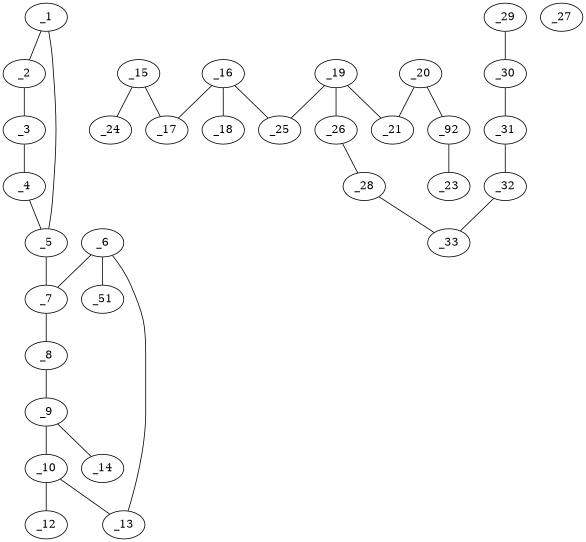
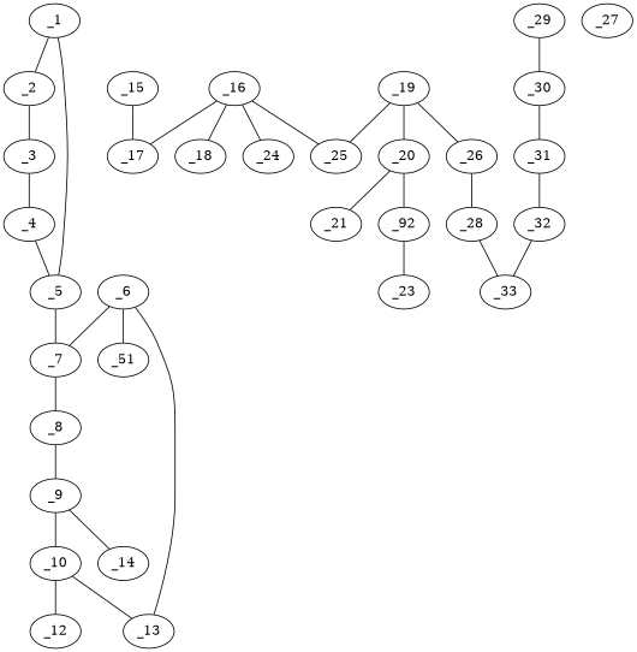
  graph {
    node [charge=0 chem=1 symbol="C  " x=4.2187 y=-2.0835]
    edge [valence=1]
    _1 [chem=2 symbol="O  " x=3.4097]
    _2 [x=3.7187 y=-1.1325]
    _5 [y=-2.6713]
    _3 [x=4.7187 y=-1.1325]
    _7 [chem=4 symbol="N  " y=-3.6713]
    _4 [x=5.0277]
    _15 [x=3.1309 y=-0.3235]
    _17 [chem=2 symbol="O  " x=3.5376 y=0.5901]
    _8 [x=5.0847 y=-4.1713]
    _9 [x=5.0847 y=-5.1713]
    _6 [x=3.3527 y=-4.1713]
    n12 [chem=2 label=_51 symbol="O  " x=2.4866 y=-3.6713]
    _13 [chem=4 symbol="N  " x=3.3526 y=-5.1713]
    _10 [y=-5.6713]
    _14 [x=5.9507 y=-5.6713]
    _12 [chem=2 symbol="O  " y=-6.6713]
    _16 [chem=6 symbol="P  " x=2.9499 y=1.3991]
    _18 [chem=2 symbol="O  " x=3.7589 y=1.9869]
    _24 [chem=2 symbol="O  " x=2.1408 y=0.8113]
    _25 [chem=4 symbol="N  " x=2.3621 y=2.2081]
    _19 [x=2.7688 y=3.1217]
    _20 [x=3.7633 y=3.2262]
    _26 [x=2.181 y=3.9307]
    _21 [chem=2 symbol="O  " x=4.3511 y=2.4172]
    n25 [chem=2 label=_92 symbol="O  " x=4.1701 y=4.1397]
    _28 [x=2.5878 y=4.8442]
    _23 [x=5.1646 y=4.2443]
    _33 [x=3.5823 y=4.9488]
    _29 [x=2 y=5.6533]
    _30 [x=2.4067 y=6.5668]
    _27 [chem=4 symbol="N  " x=7.9507 y=0]
    _31 [x=3.4013 y=6.6713]
    _32 [x=3.989 y=5.8623]
    _1 -- _2
    _1 -- _5
    _2 -- _3
    _5 -- _7
    _3 -- _4 [valence=2]
    _7 -- _8
    _4 -- _5
    _15 -- _17
    _8 -- _9 [valence=2]
    _9 -- _10
    _9 -- _14
    _6 -- _7
    _6 -- n12 [valence=2]
    _6 -- _13
    _10 -- _13
    _10 -- _12 [valence=2]
    _16 -- _17
    _16 -- _18 [valence=2]
-   _15 -- _24
+   _16 -- _24
    _16 -- _25
    _19 -- _25
-   _19 -- _21
+   _19 -- _20
    _19 -- _26
    _20 -- _21 [valence=2]
    _20 -- n25
    _26 -- _28
    n25 -- _23
    _28 -- _33 [valence=2]
    _29 -- _30 [valence=2]
    _30 -- _31
    _31 -- _32 [valence=2]
    _32 -- _33
  }
